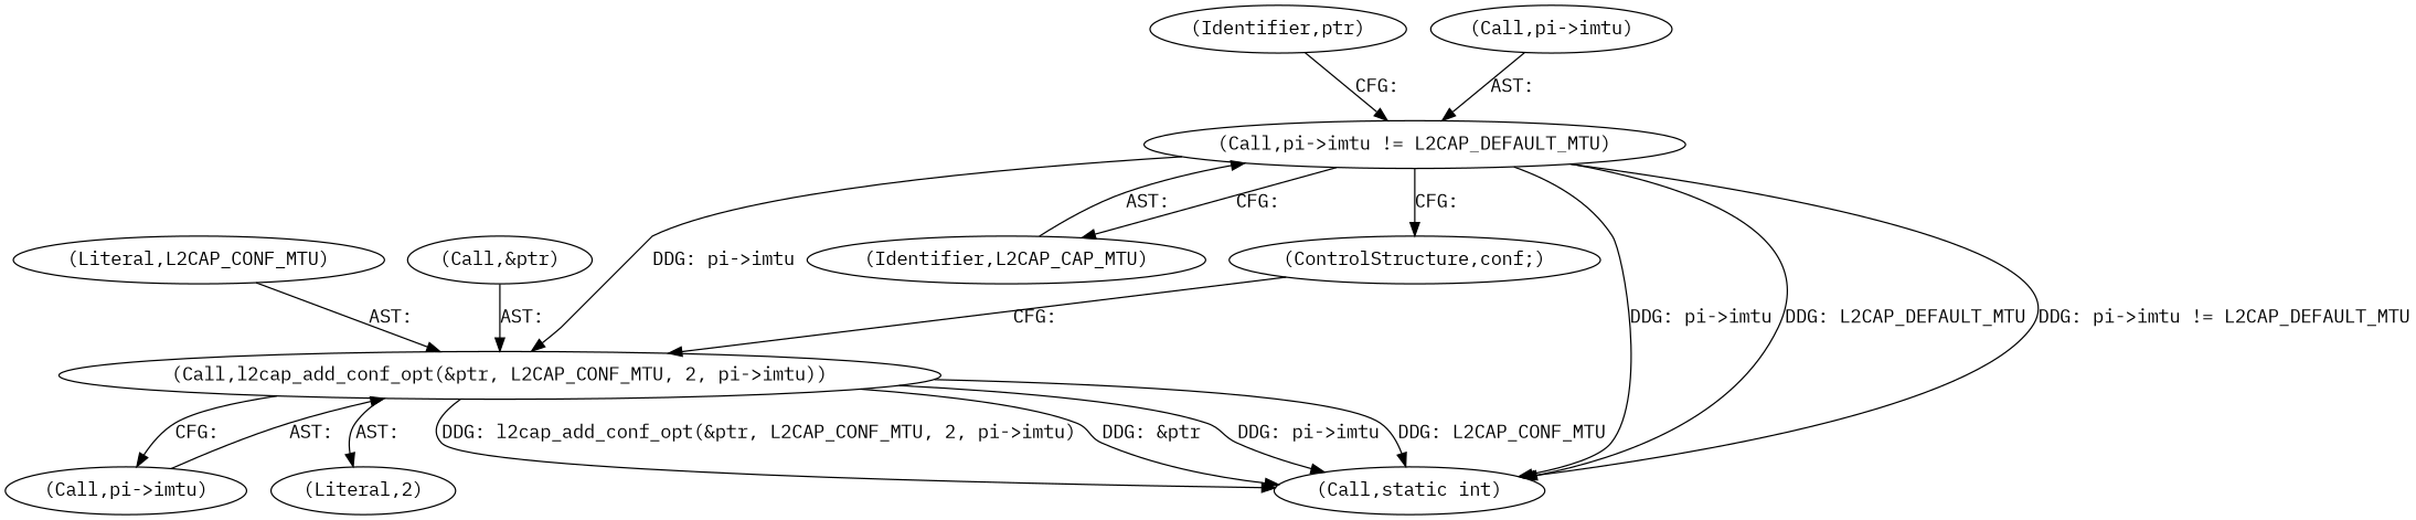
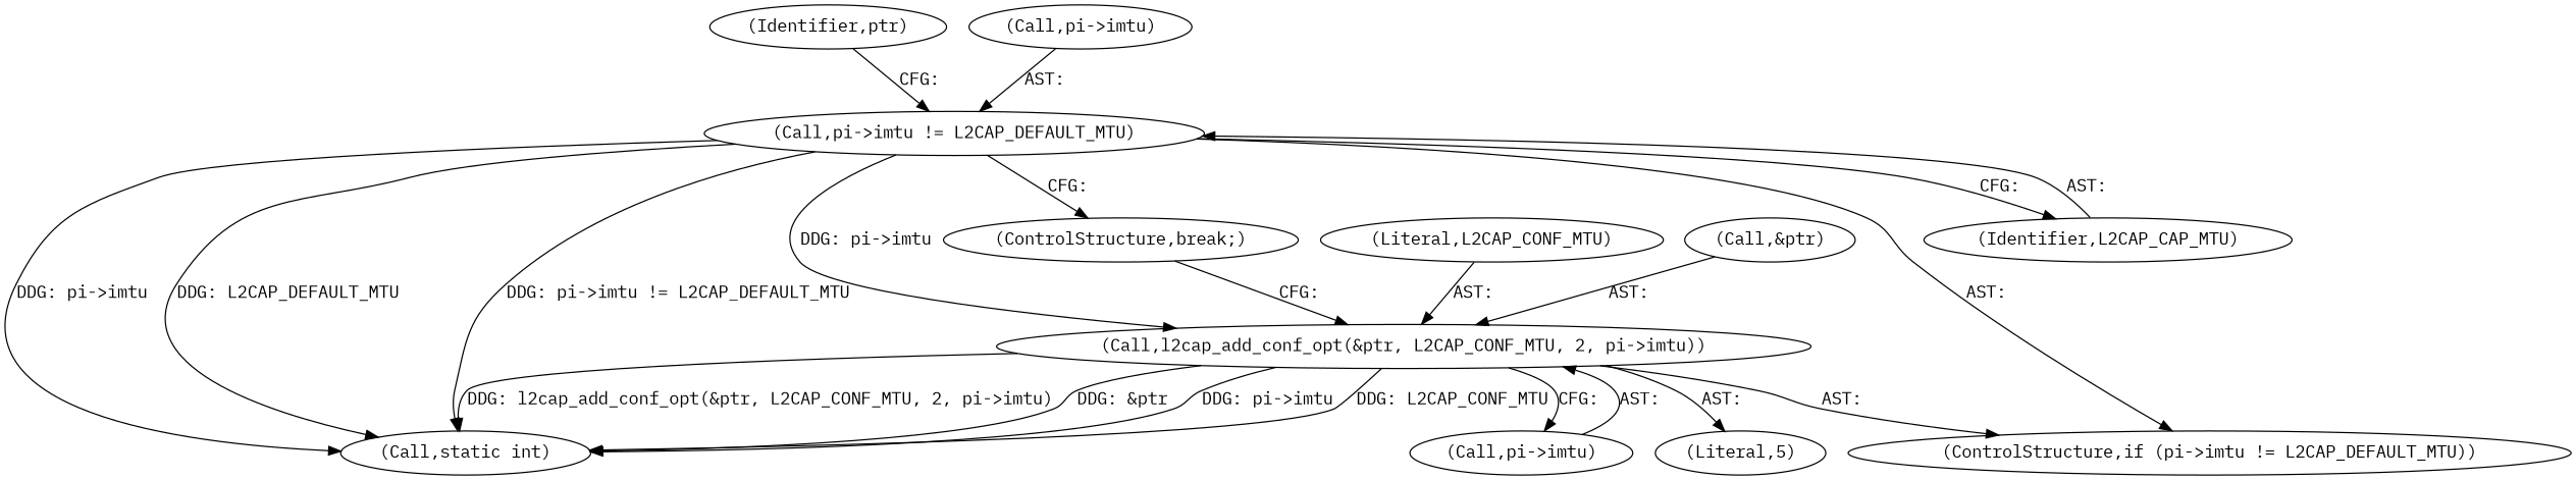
  digraph {
    fontname="IBM Plex Mono"
    node [fontname="IBM Plex Mono"]
    edge [fontname="IBM Plex Mono"]
    n1 [label="(Call,pi->imtu != L2CAP_DEFAULT_MTU)"]
    n2 [label="(Call,l2cap_add_conf_opt(&ptr, L2CAP_CONF_MTU, 2, pi->imtu))"]
    n3 [label="(Identifier,L2CAP_CAP_MTU)"]
    n4 [label="(Call,static int)"]
-   n6 [label="(ControlStructure,conf;)"]
+   n5 [label="(ControlStructure,if (pi->imtu != L2CAP_DEFAULT_MTU))"]
+   n6 [label="(ControlStructure,break;)"]
    n7 [label="(Call,pi->imtu)"]
-   n8 [label="(Literal,2)"]
+   n8 [label="(Literal,5)"]
    n9 [label="(Literal,L2CAP_CONF_MTU)"]
    n10 [label="(Call,&ptr)"]
    n11 [label="(Identifier,ptr)"]
    n12 [label="(Call,pi->imtu)"]
    n1 -> n2 [label="DDG: pi->imtu"]
    n1 -> n3 [label="CFG: "]
    n1 -> n4 [label="DDG: pi->imtu"]
    n1 -> n4 [label="DDG: L2CAP_DEFAULT_MTU"]
    n1 -> n4 [label="DDG: pi->imtu != L2CAP_DEFAULT_MTU"]
+   n1 -> n5 [label="AST: "]
    n1 -> n6 [label="CFG: "]
    n2 -> n4 [label="DDG: pi->imtu"]
    n2 -> n4 [label="DDG: L2CAP_CONF_MTU"]
    n2 -> n4 [label="DDG: l2cap_add_conf_opt(&ptr, L2CAP_CONF_MTU, 2, pi->imtu)"]
    n2 -> n4 [label="DDG: &ptr"]
+   n2 -> n5 [label="AST: "]
    n2 -> n7 [label="CFG: "]
    n2 -> n8 [label="AST: "]
    n3 -> n1 [label="AST: "]
    n6 -> n2 [label="CFG: "]
    n7 -> n2 [label="AST: "]
    n9 -> n2 [label="AST: "]
    n10 -> n2 [label="AST: "]
    n11 -> n1 [label="CFG: "]
    n12 -> n1 [label="AST: "]
  }
